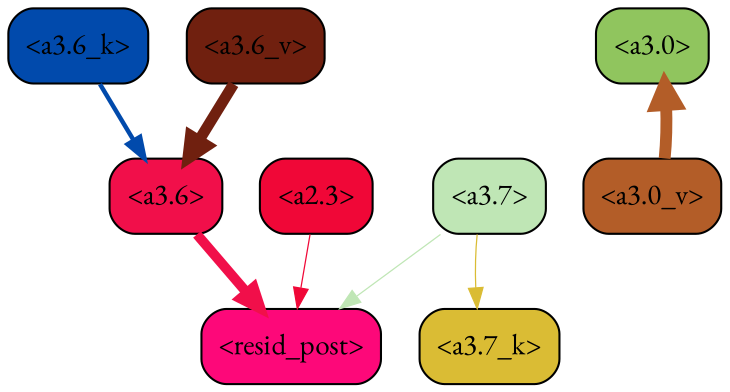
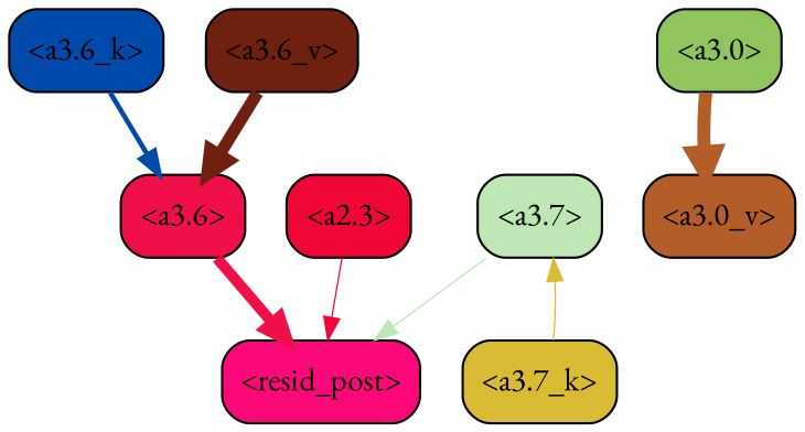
  strict digraph {
    fontname="EB Garamond"
    splines=true
    node [color=black fontname="EB Garamond" shape=box style="filled, rounded"]
    edge [fontname="EB Garamond" penwidth=0.6]
    "<a3.7>" [fillcolor="#bfe6b5"]
    "<resid_post>" [fillcolor="#fd0879"]
    "<a3.6>" [fillcolor="#f10f4a"]
    "<a3.0>" [fillcolor="#90c55e"]
    "<a2.3>" [fillcolor="#f00737"]
    "<a3.7_k>" [fillcolor="#dabc34"]
    "<a3.6_k>" [fillcolor="#014aac"]
    "<a3.6_v>" [fillcolor="#70200f"]
    "<a3.0_v>" [fillcolor="#b35d28"]
    "<a3.7>" -> "<resid_post>" [color="#bfe6b5"]
    "<a3.6>" -> "<resid_post>" [color="#f10f4a" penwidth=4.749041676521301]
    "<a2.3>" -> "<resid_post>" [color="#f00737"]
-   "<a3.7>" -> "<a3.7_k>" [color="#dabc34"]
+   "<a3.7_k>" -> "<a3.7>" [color="#dabc34"]
    "<a3.6_k>" -> "<a3.6>" [color="#014aac" penwidth=2.13908451795578]
    "<a3.6_v>" -> "<a3.6>" [color="#70200f" penwidth=5.297133803367615]
-   "<a3.0_v>" -> "<a3.0>" [color="#b35d28" penwidth=5.680712580680847]
+   "<a3.0>" -> "<a3.0_v>" [color="#b35d28" penwidth=5.680712580680847]
  }
